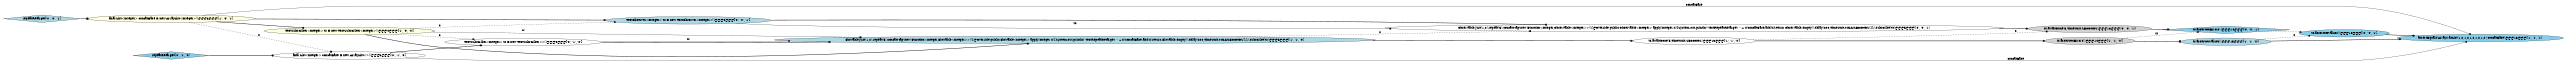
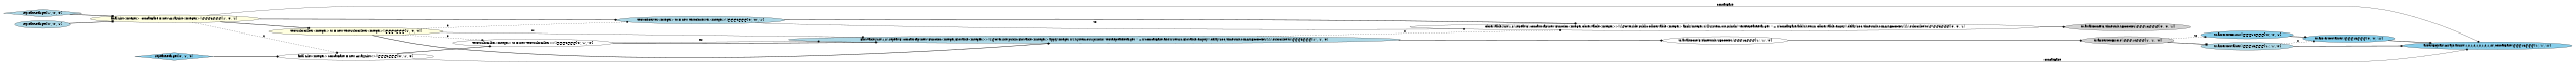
  digraph {
    rankdir=LR
    node [fillcolor=lightblue shape=ellipse style=filled]
    edge [arrowhead=diamond style=bold]
    n1 [label="Flowable.just(1,2).repeat(5).concatMap(new Function<Integer,Flowable<Integer>>(){@Override public Flowable<Integer> apply(Integer x){System.out.println(\"testRepeatRetarget  \" + x)concatBase.add(x)return Flowable.empty().delay(200,TimeUnit.MILLISECONDS)}}).subscribe(ts)@@@5@@@['1', '1', '0']"]
    n2 [fillcolor=white label="ts.awaitDone(5,TimeUnit.SECONDS)@@@13@@@['1', '1', '0']"]
    n3 [fillcolor=white label="Observable.just(1,2).repeat(5).concatMap(new Function<Integer,Observable<Integer>>(){@Override public Observable<Integer> apply(Integer x){System.out.println(\"testRepeatRetarget  \" + x)concatBase.add(x)return Observable.empty().delay(200,TimeUnit.MILLISECONDS)}}).subscribe(to)@@@5@@@['0', '0', '1']"]
    n4 [fillcolor=lightgrey label="to.awaitDone(5,TimeUnit.SECONDS)@@@13@@@['0', '0', '1']"]
    n5 [fillcolor=lightgrey label="ts.assertNoErrors()@@@14@@@['1', '1', '0']"]
    n6 [fillcolor=white label="TestSubscriber<Integer> ts = new TestSubscriber<>()@@@4@@@['0', '1', '0']"]
+   n7 [label="repeatRetarget['1', '0', '0']" shape=diamond]
    n8 [fillcolor=lightyellow label="final List<Integer> concatBase = new ArrayList<Integer>()@@@3@@@['1', '0', '1']"]
    n9 [fillcolor=skyblue label="assertEquals(Arrays.asList(1,2,1,2,1,2,1,2,1,2),concatBase)@@@16@@@['1', '1', '1']"]
    n10 [label="TestObserver<Integer> to = new TestObserver<Integer>()@@@4@@@['0', '0', '1']"]
    n11 [fillcolor=white label="final List<Integer> concatBase = new ArrayList<>()@@@3@@@['0', '1', '0']"]
    n12 [fillcolor=lightyellow label="TestSubscriber<Integer> ts = new TestSubscriber<Integer>()@@@4@@@['1', '0', '0']"]
-   n13 [fillcolor=skyblue label="to.assertNoErrors()@@@14@@@['0', '0', '1']" shape=diamond]
+   n13 [fillcolor=skyblue label="to.assertNoErrors()@@@14@@@['0', '0', '1']"]
    n14 [fillcolor=skyblue label="to.assertNoValues()@@@15@@@['0', '0', '1']"]
-   n15 [label="repeatRetarget['0', '0', '1']" shape=diamond]
+   n15 [label="repeatRetarget['0', '0', '1']"]
    n16 [label="ts.assertNoValues()@@@15@@@['1', '1', '0']"]
    n17 [fillcolor=skyblue label="repeatRetarget['0', '1', '0']" shape=diamond]
    n1 -> n2
    n1 -> n3 [arrowhead=box label=0 style=dashed]
-   n2 -> n4 [arrowhead=dot label=0 style=dashed]
    n2 -> n5 [arrowhead=dot]
    n3 -> n4
-   n4 -> n13
    n5 -> n13 [label=ts style=dashed]
    n5 -> n16 [arrowhead=box]
    n6 -> n1 [arrowhead=dot label=ts style=solid]
    n6 -> n1
+   n7 -> n8 [arrowhead=box]
    n8 -> n9 [arrowhead=dot label=concatBase style=solid]
    n8 -> n10
    n8 -> n11 [arrowhead=box label=0 style=dashed]
    n8 -> n12 [arrowhead=dot]
    n10 -> n3 [arrowhead=dot label=to style=solid]
    n10 -> n3 [arrowhead=dot]
    n11 -> n6
    n11 -> n9 [arrowhead=dot label=concatBase style=solid]
    n12 -> n1
    n12 -> n1 [arrowhead=box label=ts style=solid]
    n12 -> n6 [label=0 style=dashed]
    n12 -> n10 [arrowhead=dot label=0 style=dashed]
-   n13 -> n14 [style=dashed]
+   n13 -> n14
    n14 -> n9
    n15 -> n8 [arrowhead=box]
    n16 -> n9
    n16 -> n14 [arrowhead=dot label=0 style=dashed]
    n17 -> n11 [arrowhead=dot]
  }
